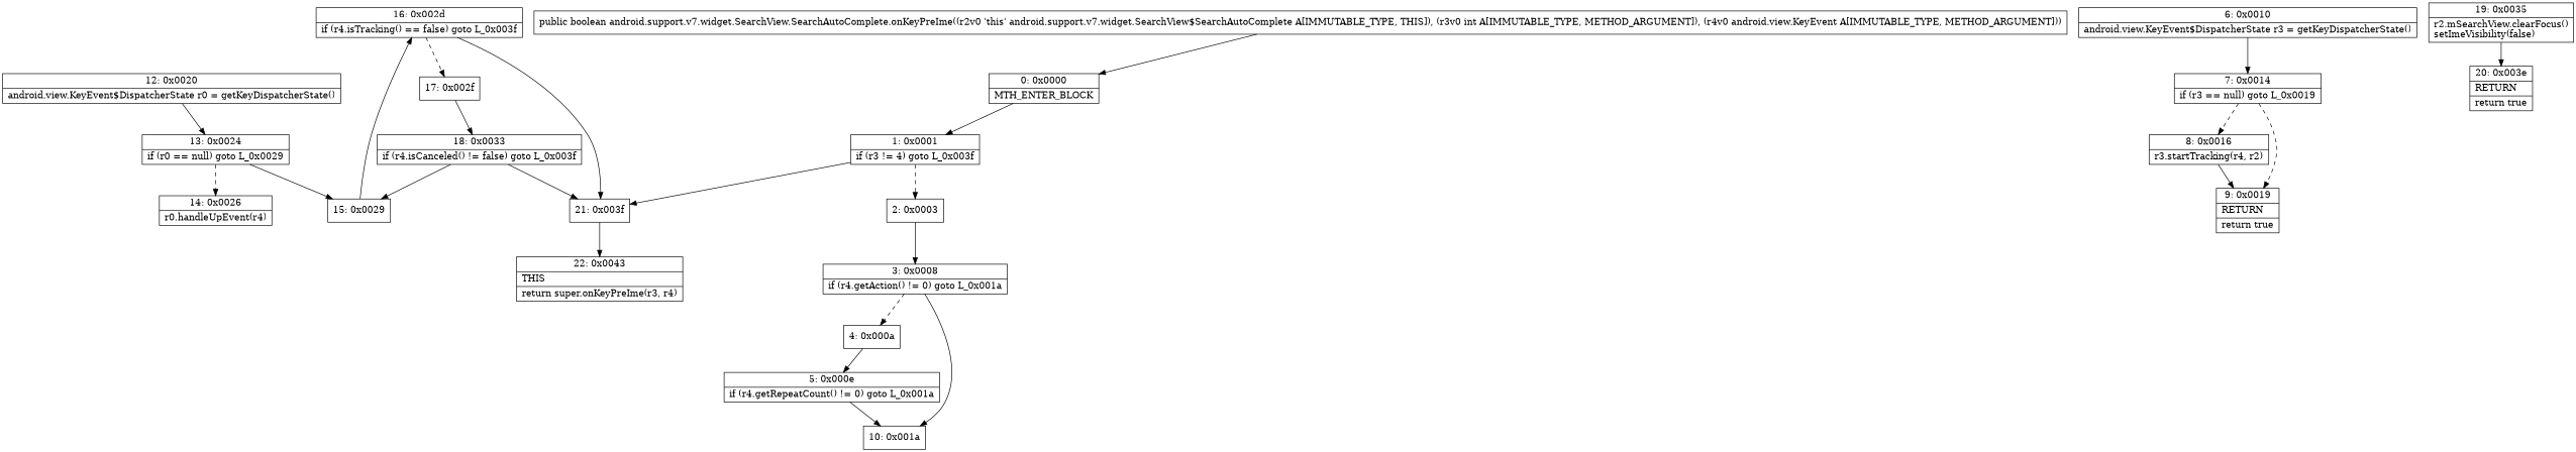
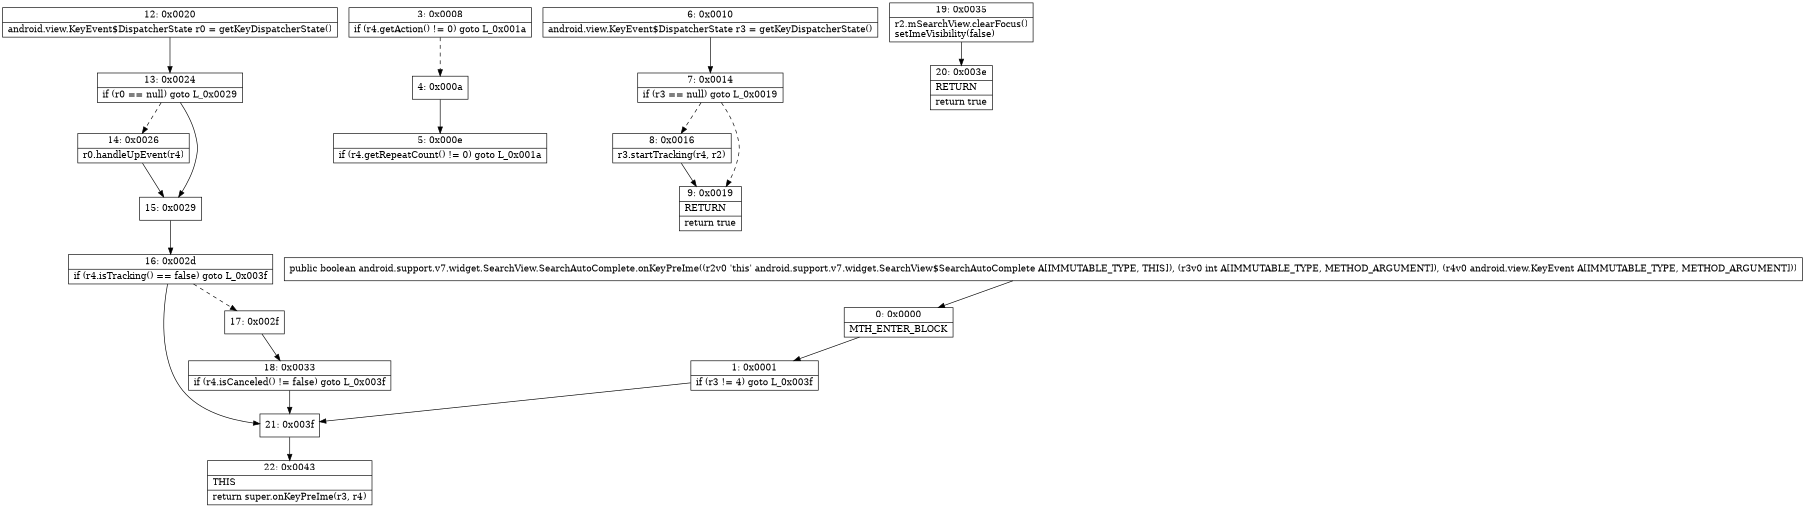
  digraph {
    node [shape=record]
    n1 [label="{0\:\ 0x0000|MTH_ENTER_BLOCK\l}"]
    n2 [label="{1\:\ 0x0001|if (r3 != 4) goto L_0x003f\l}"]
-   n3 [label="{2\:\ 0x0003}"]
    n4 [label="{21\:\ 0x003f}"]
    n5 [label="{3\:\ 0x0008|if (r4.getAction() != 0) goto L_0x001a\l}"]
    n6 [label="{22\:\ 0x0043|THIS\l|return super.onKeyPreIme(r3, r4)\l}"]
    n7 [label="{4\:\ 0x000a}"]
-   n8 [label="{10\:\ 0x001a}"]
    n9 [label="{5\:\ 0x000e|if (r4.getRepeatCount() != 0) goto L_0x001a\l}"]
    n10 [label="{6\:\ 0x0010|android.view.KeyEvent$DispatcherState r3 = getKeyDispatcherState()\l}"]
    n11 [label="{7\:\ 0x0014|if (r3 == null) goto L_0x0019\l}"]
    n12 [label="{8\:\ 0x0016|r3.startTracking(r4, r2)\l}"]
    n13 [label="{9\:\ 0x0019|RETURN\l|return true\l}"]
    n14 [label="{12\:\ 0x0020|android.view.KeyEvent$DispatcherState r0 = getKeyDispatcherState()\l}"]
    n15 [label="{13\:\ 0x0024|if (r0 == null) goto L_0x0029\l}"]
    n16 [label="{14\:\ 0x0026|r0.handleUpEvent(r4)\l}"]
    n17 [label="{15\:\ 0x0029}"]
    n18 [label="{16\:\ 0x002d|if (r4.isTracking() == false) goto L_0x003f\l}"]
    n19 [label="{17\:\ 0x002f}"]
    n20 [label="{18\:\ 0x0033|if (r4.isCanceled() != false) goto L_0x003f\l}"]
    n21 [label="{19\:\ 0x0035|r2.mSearchView.clearFocus()\lsetImeVisibility(false)\l}"]
    n22 [label="{20\:\ 0x003e|RETURN\l|return true\l}"]
    n23 [label="{public boolean android.support.v7.widget.SearchView.SearchAutoComplete.onKeyPreIme((r2v0 'this' android.support.v7.widget.SearchView$SearchAutoComplete A[IMMUTABLE_TYPE, THIS]), (r3v0 int A[IMMUTABLE_TYPE, METHOD_ARGUMENT]), (r4v0 android.view.KeyEvent A[IMMUTABLE_TYPE, METHOD_ARGUMENT])) }"]
    n1 -> n2
-   n2 -> n3 [style=dashed]
    n2 -> n4
-   n3 -> n5
    n4 -> n6
    n5 -> n7 [style=dashed]
-   n5 -> n8
    n7 -> n9
-   n9 -> n8
    n10 -> n11
    n11 -> n12 [style=dashed]
    n11 -> n13 [style=dashed]
    n12 -> n13
    n14 -> n15
    n15 -> n16 [style=dashed]
    n15 -> n17
-   n20 -> n17
+   n16 -> n17
    n17 -> n18
    n18 -> n4
    n18 -> n19 [style=dashed]
    n19 -> n20
    n20 -> n4
    n21 -> n22
    n23 -> n1
  }
